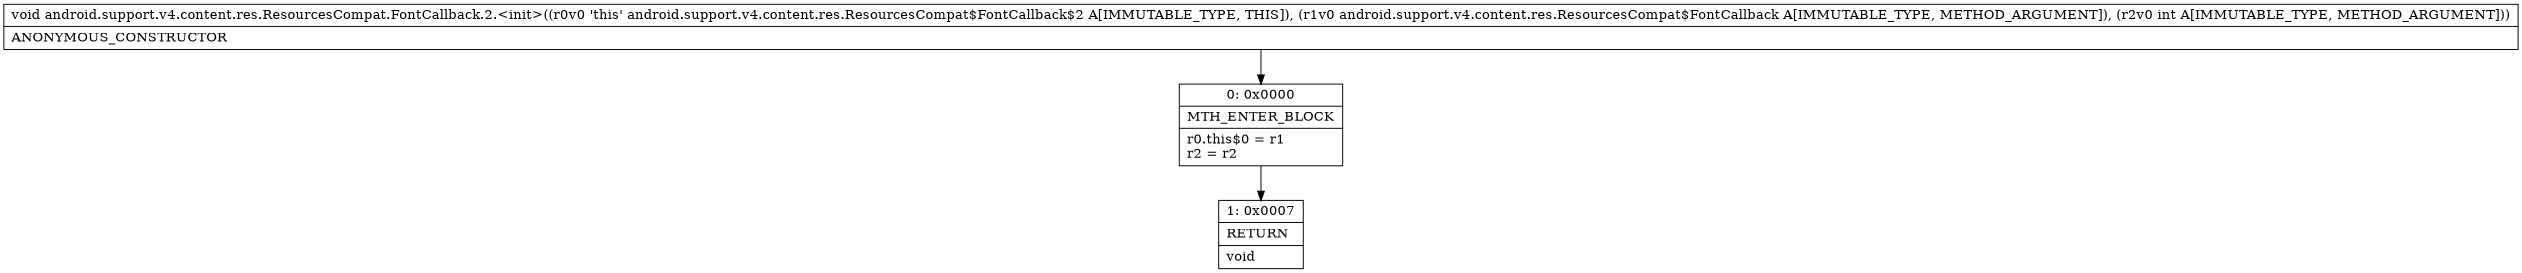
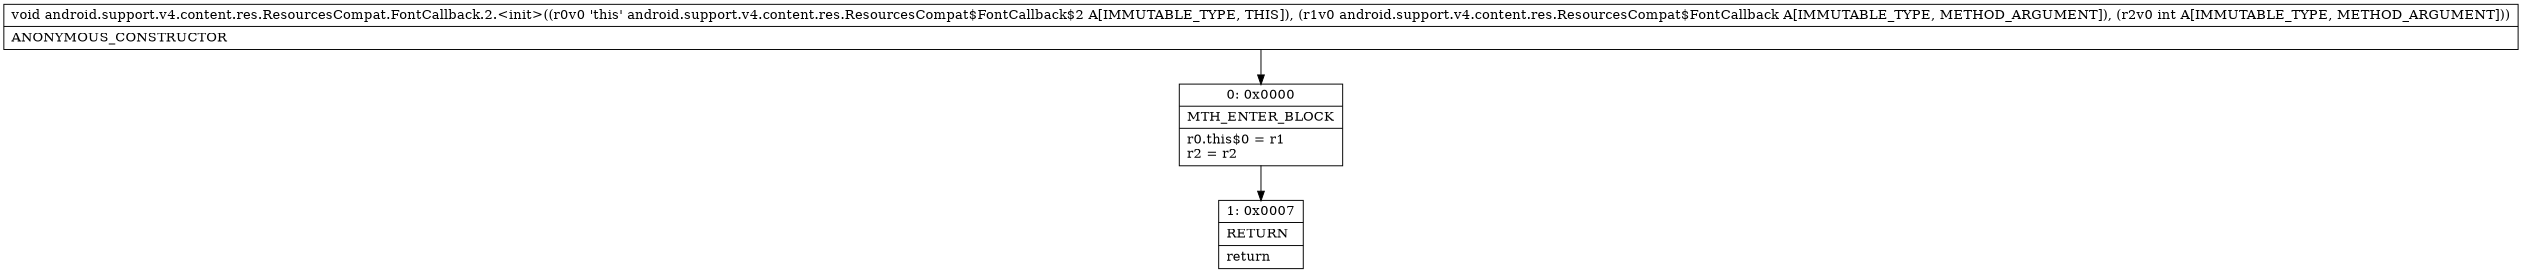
  digraph {
    node [shape=record]
    n1 [label="{0\:\ 0x0000|MTH_ENTER_BLOCK\l|r0.this$0 = r1\lr2 = r2\l}"]
-   n2 [label="{1\:\ 0x0007|RETURN\l|void\l}"]
+   n2 [label="{1\:\ 0x0007|RETURN\l|return\l}"]
    n3 [label="{void android.support.v4.content.res.ResourcesCompat.FontCallback.2.\<init\>((r0v0 'this' android.support.v4.content.res.ResourcesCompat$FontCallback$2 A[IMMUTABLE_TYPE, THIS]), (r1v0 android.support.v4.content.res.ResourcesCompat$FontCallback A[IMMUTABLE_TYPE, METHOD_ARGUMENT]), (r2v0 int A[IMMUTABLE_TYPE, METHOD_ARGUMENT]))  | ANONYMOUS_CONSTRUCTOR\l}"]
    n1 -> n2
    n3 -> n1
  }
